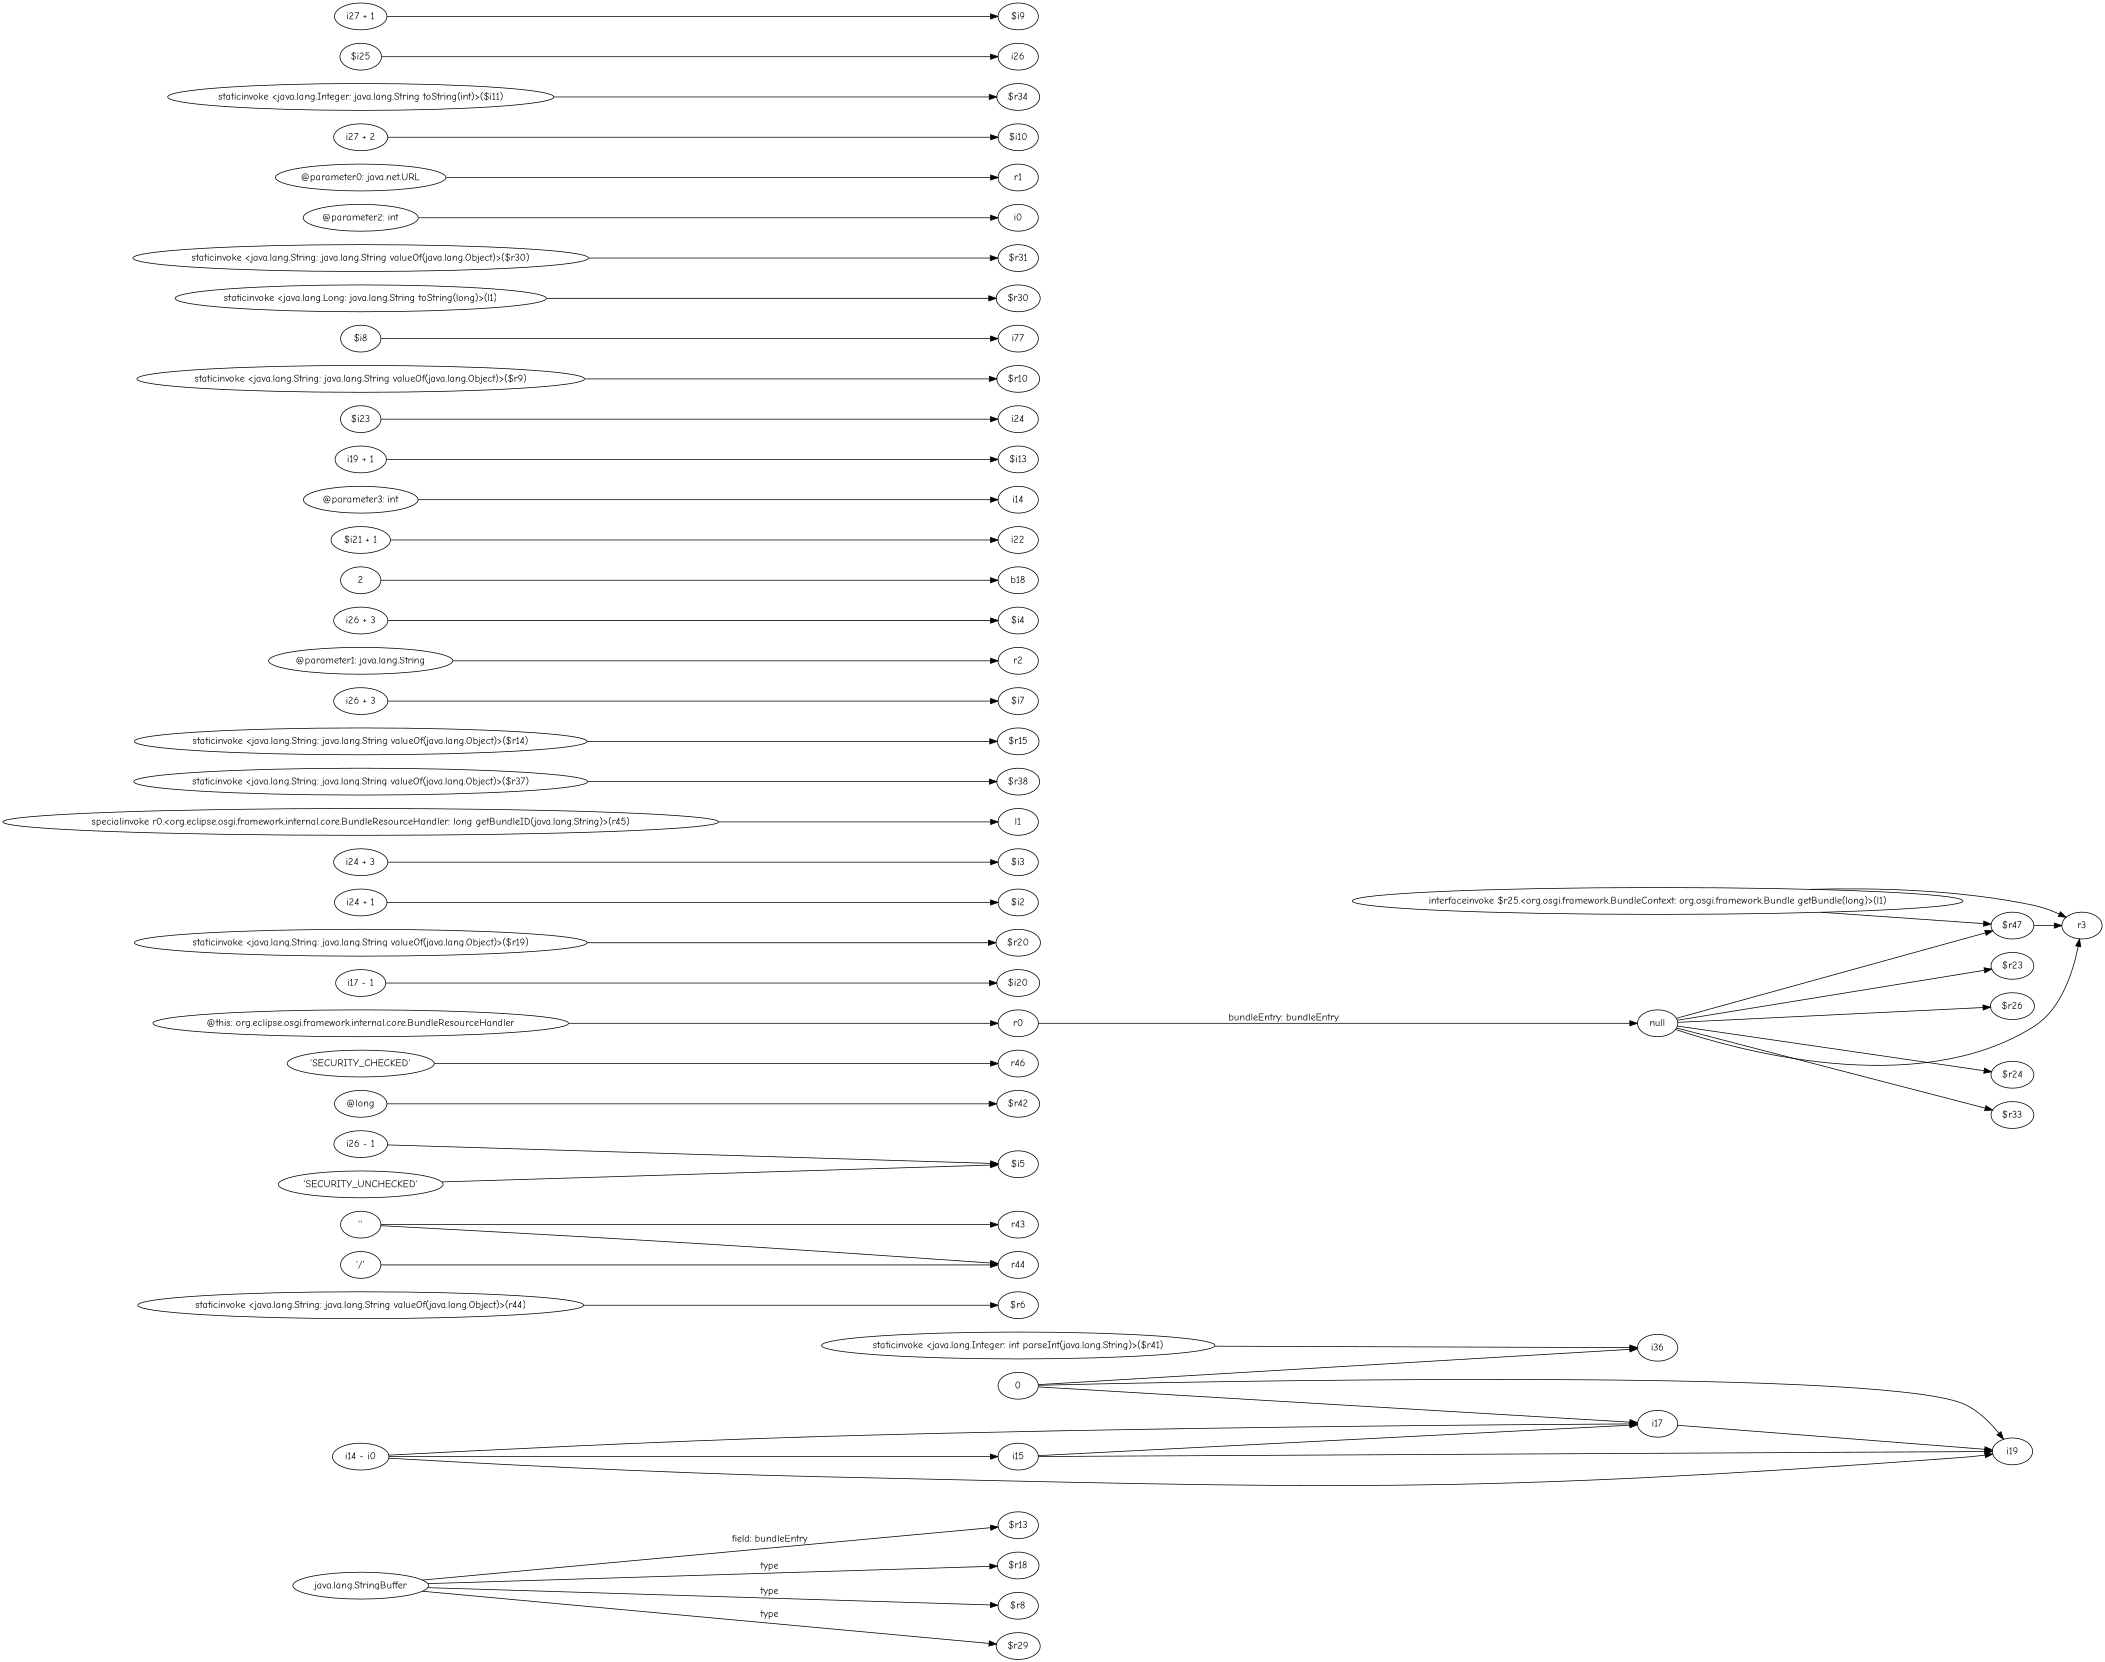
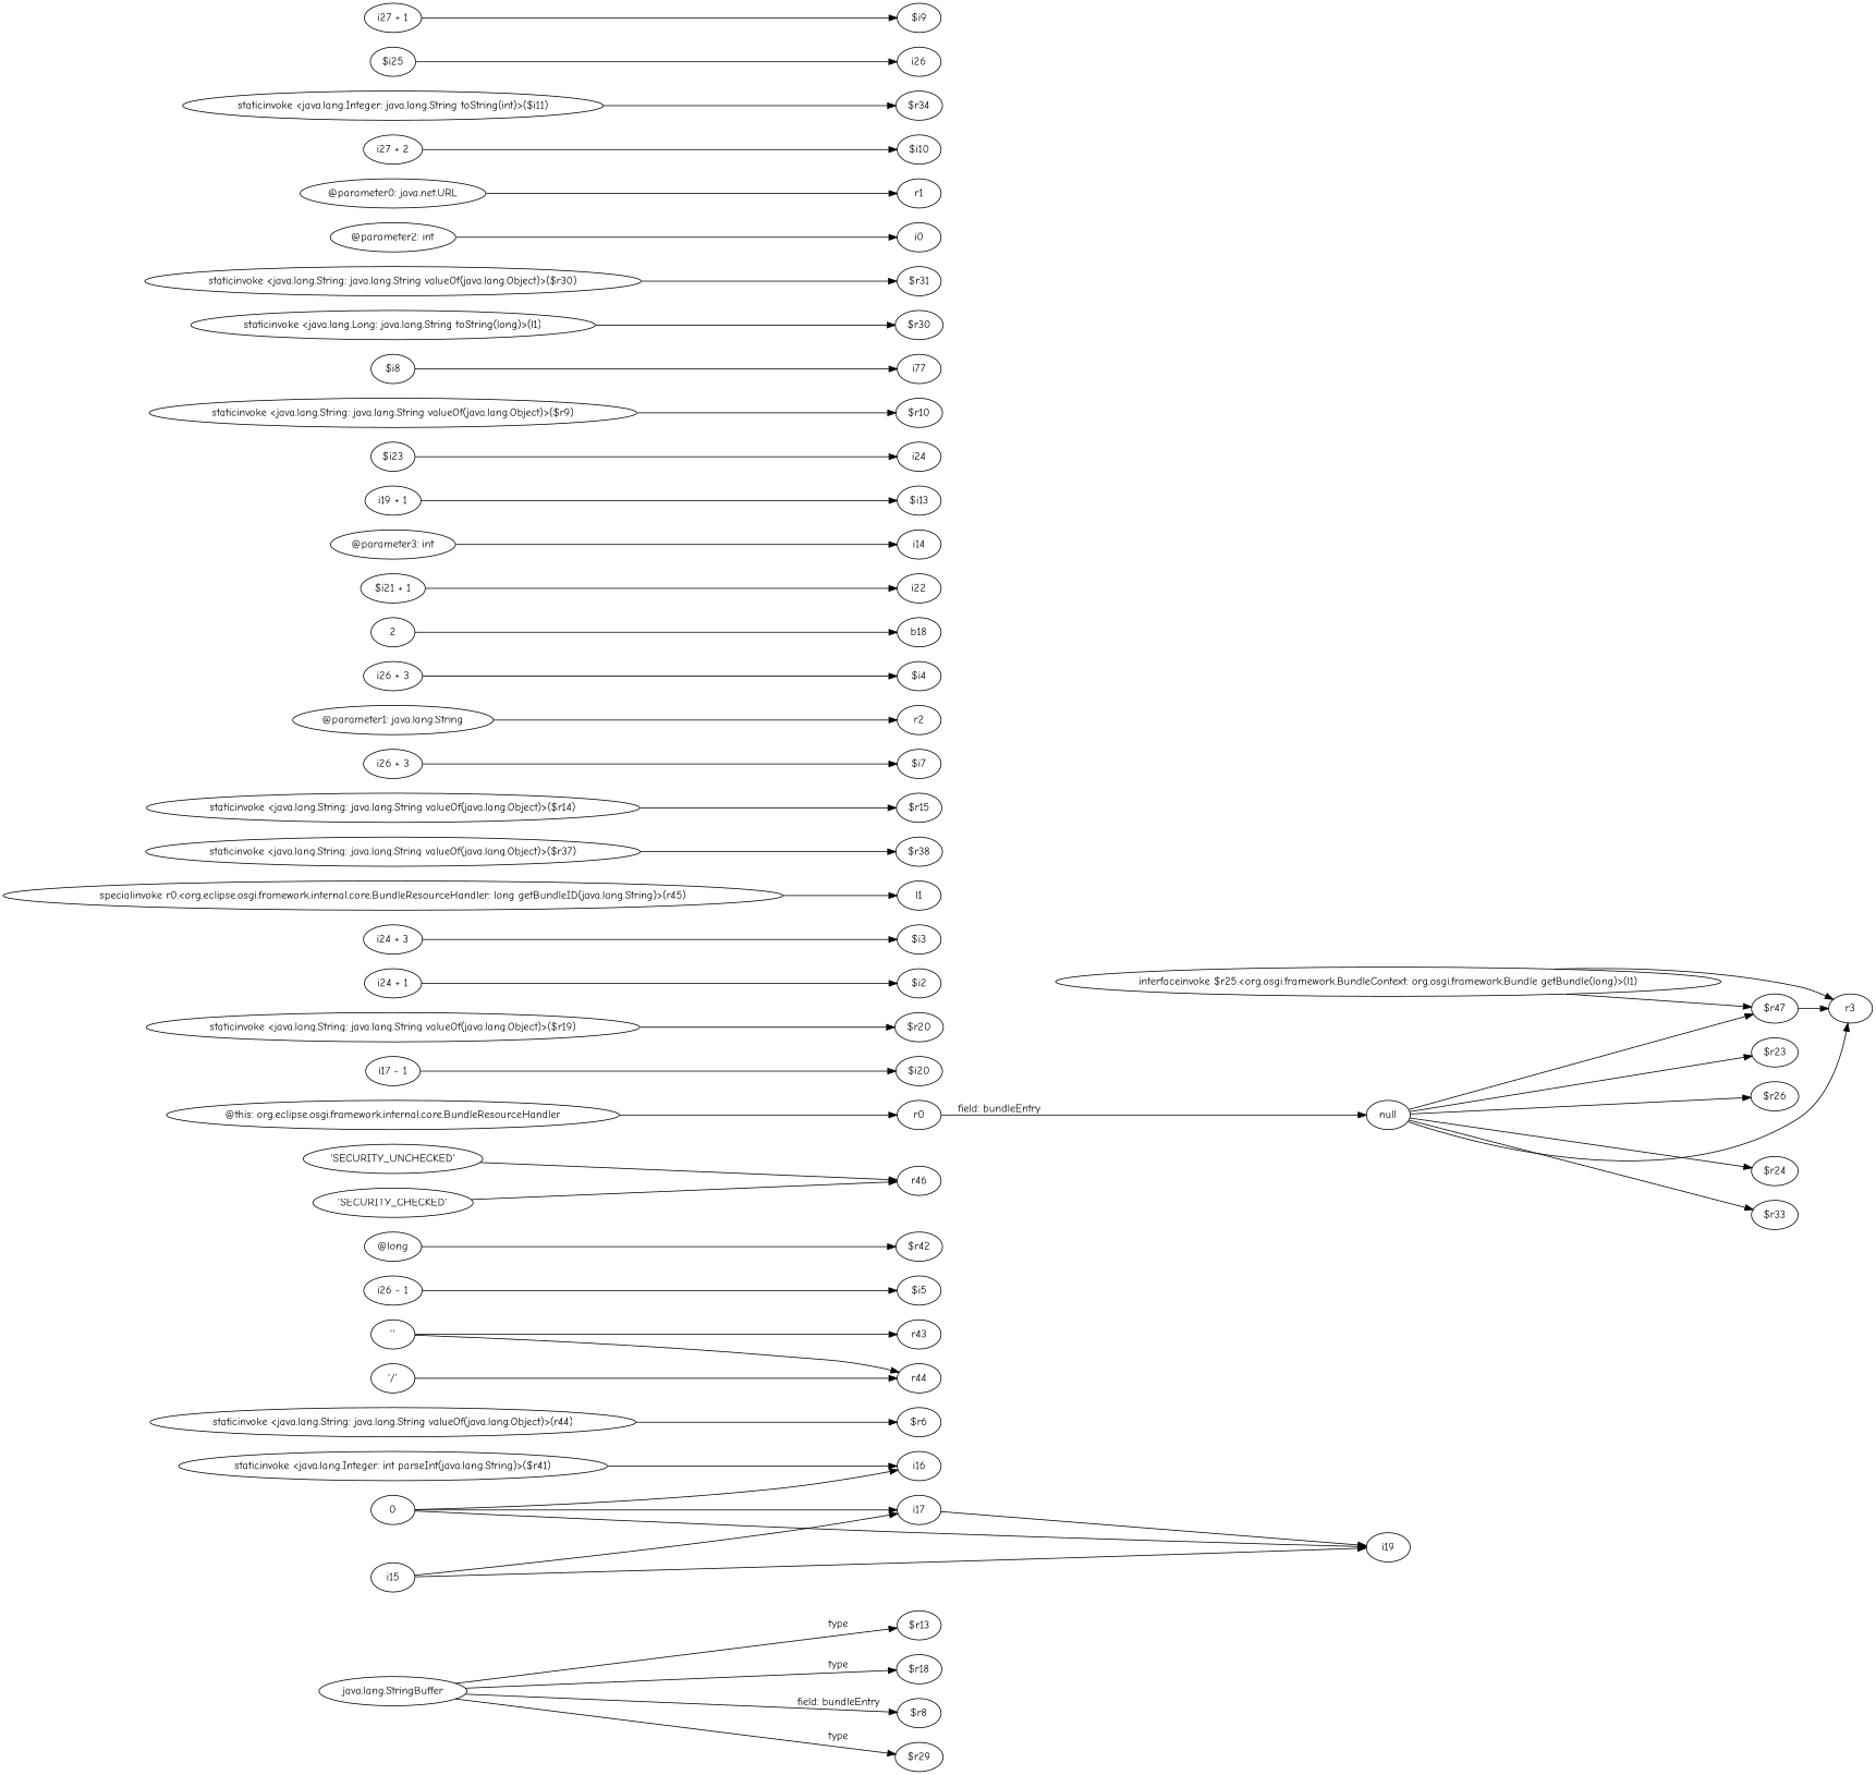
  digraph {
    fontname="Comic Neue"
    rankdir=LR
    node [fontname="Comic Neue"]
    edge [fontname="Comic Neue"]
    n1 [label="java.lang.StringBuffer"]
    n2 [label="$r13"]
    n3 [label="$r18"]
    n4 [label="$r8"]
    n5 [label="$r29"]
    n6 [label="staticinvoke <java.lang.Integer: int parseInt(java.lang.String)>($r41)"]
-   n7 [label=i36]
+   n7 [label=i16]
    n8 [label="staticinvoke <java.lang.String: java.lang.String valueOf(java.lang.Object)>(r44)"]
    n9 [label="$r6"]
-   n10 [label="i14 - i0"]
    n11 [label=i15]
    n12 [label=i17]
    n13 [label=i19]
    n14 [label=0]
    n15 [label="''"]
    n16 [label=r44]
    n17 [label=r43]
    n18 [label="i26 - 1"]
    n19 [label="$i5"]
    n20 [label="@long"]
    n21 [label="$r42"]
    n22 [label="'SECURITY_UNCHECKED'"]
    n23 [label=r46]
    n24 [label=null]
    n25 [label="$r47"]
    n26 [label=r3]
    n27 [label="$r24"]
    n28 [label="$r33"]
    n29 [label="$r23"]
    n30 [label="$r26"]
    n31 [label="i17 - 1"]
    n32 [label="$i20"]
    n33 [label="staticinvoke <java.lang.String: java.lang.String valueOf(java.lang.Object)>($r19)"]
    n34 [label="$r20"]
    n35 [label="i24 + 1"]
    n36 [label="$i2"]
    n37 [label="i24 + 3"]
    n38 [label="$i3"]
    n39 [label="specialinvoke r0.<org.eclipse.osgi.framework.internal.core.BundleResourceHandler: long getBundleID(java.lang.String)>(r45)"]
    n40 [label=l1]
    n41 [label="interfaceinvoke $r25.<org.osgi.framework.BundleContext: org.osgi.framework.Bundle getBundle(long)>(l1)"]
    n42 [label="staticinvoke <java.lang.String: java.lang.String valueOf(java.lang.Object)>($r37)"]
    n43 [label="$r38"]
    n44 [label="staticinvoke <java.lang.String: java.lang.String valueOf(java.lang.Object)>($r14)"]
    n45 [label="$r15"]
    n46 [label="@this: org.eclipse.osgi.framework.internal.core.BundleResourceHandler"]
    n47 [label=r0]
    n48 [label="i26 + 3"]
    n49 [label="$i7"]
    n50 [label="@parameter1: java.lang.String"]
    n51 [label=r2]
    n52 [label="i26 + 3"]
    n53 [label="$i4"]
    n54 [label=2]
    n55 [label=b18]
    n56 [label="$i21 + 1"]
    n57 [label=i22]
    n58 [label="@parameter3: int"]
    n59 [label=i14]
    n60 [label="i19 + 1"]
    n61 [label="$i13"]
    n62 [label="$i23"]
    n63 [label=i24]
    n64 [label="staticinvoke <java.lang.String: java.lang.String valueOf(java.lang.Object)>($r9)"]
    n65 [label="$r10"]
    n66 [label="$i8"]
    n67 [label=i77]
    n68 [label="staticinvoke <java.lang.Long: java.lang.String toString(long)>(l1)"]
    n69 [label="$r30"]
    n70 [label="staticinvoke <java.lang.String: java.lang.String valueOf(java.lang.Object)>($r30)"]
    n71 [label="$r31"]
    n72 [label="'/'"]
    n73 [label="@parameter2: int"]
    n74 [label=i0]
    n75 [label="@parameter0: java.net.URL"]
    n76 [label=r1]
    n77 [label="i27 + 2"]
    n78 [label="$i10"]
    n79 [label="staticinvoke <java.lang.Integer: java.lang.String toString(int)>($i11)"]
    n80 [label="$r34"]
    n81 [label="'SECURITY_CHECKED'"]
    n82 [label="$i25"]
    n83 [label=i26]
    n84 [label="i27 + 1"]
    n85 [label="$i9"]
-   n1 -> n2 [label="field: bundleEntry"]
+   n1 -> n2 [label=type]
    n1 -> n3 [label=type]
-   n1 -> n4 [label=type]
+   n1 -> n4 [label="field: bundleEntry"]
    n1 -> n5 [label=type]
    n6 -> n7
    n8 -> n9
-   n10 -> n11
-   n10 -> n12
-   n10 -> n13
    n11 -> n12
    n11 -> n13
    n12 -> n13
    n14 -> n7
    n14 -> n12
    n14 -> n13
    n15 -> n16
    n15 -> n17
    n18 -> n19
    n20 -> n21
-   n22 -> n19
+   n22 -> n23
    n24 -> n25
    n24 -> n26
    n24 -> n27
    n24 -> n28
    n24 -> n29
    n24 -> n30
    n25 -> n26
    n31 -> n32
    n33 -> n34
    n35 -> n36
    n37 -> n38
    n39 -> n40
    n41 -> n25
    n41 -> n26
    n42 -> n43
    n44 -> n45
    n46 -> n47
-   n47 -> n24 [label="bundleEntry: bundleEntry"]
+   n47 -> n24 [label="field: bundleEntry"]
    n48 -> n49
    n50 -> n51
    n52 -> n53
    n54 -> n55
    n56 -> n57
    n58 -> n59
    n60 -> n61
    n62 -> n63
    n64 -> n65
    n66 -> n67
    n68 -> n69
    n70 -> n71
    n72 -> n16
    n73 -> n74
    n75 -> n76
    n77 -> n78
    n79 -> n80
    n81 -> n23
    n82 -> n83
    n84 -> n85
  }
